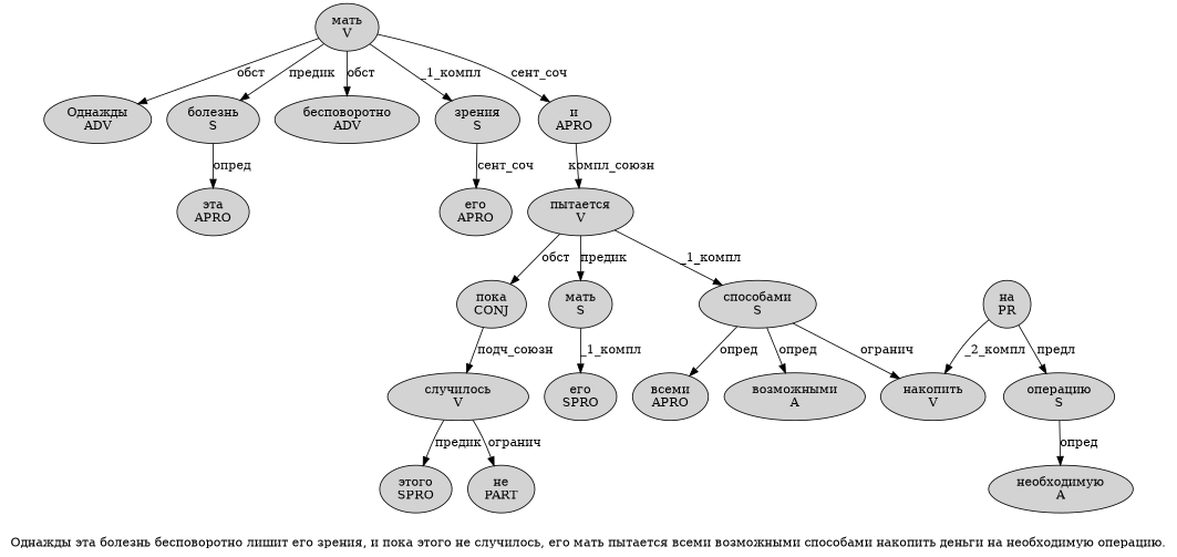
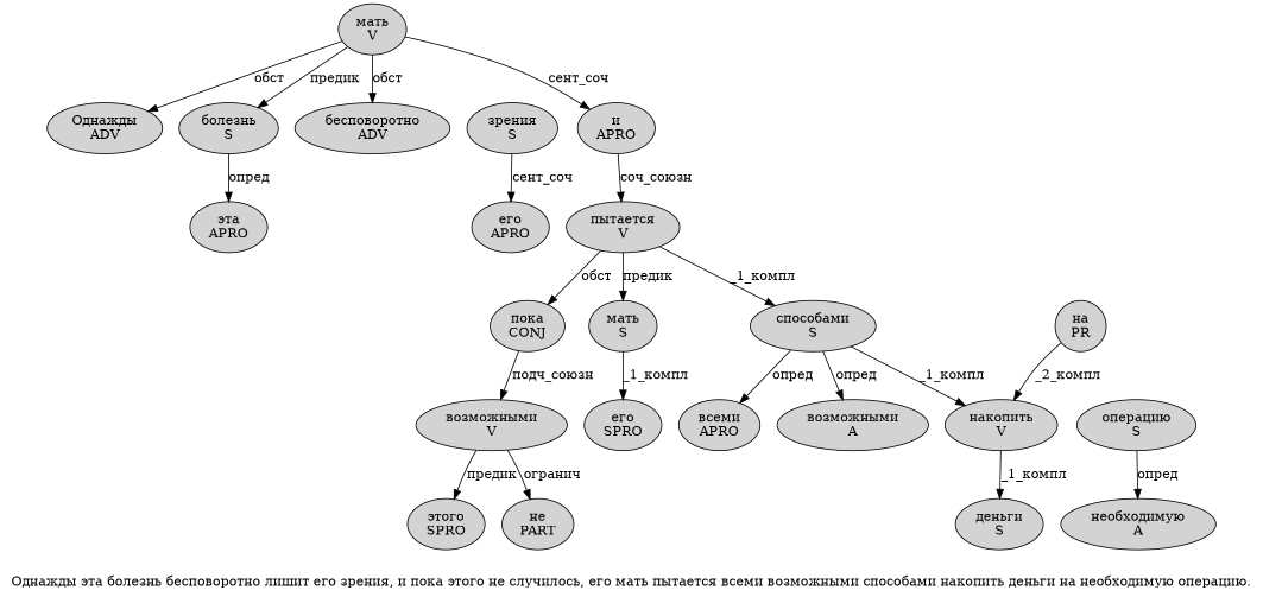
  digraph {
    label="Однажды эта болезнь бесповоротно лишит его зрения, и пока этого не случилось, его мать пытается всеми возможными способами накопить деньги на необходимую операцию."
    node [fillcolor=lightgray penwidth=1 shape=ellipse style=filled]
    n1 [label="Однажды\nADV"]
    n2 [label="эта\nAPRO"]
    n3 [label="болезнь\nS"]
    n4 [label="бесповоротно\nADV"]
    n5 [label="мать\nV"]
    n6 [label="зрения\nS"]
    n7 [label="и\nAPRO"]
    n8 [label="его\nAPRO"]
    n9 [label="пытается\nV"]
    n10 [label="пока\nCONJ"]
    n11 [label="мать\nS"]
    n12 [label="способами\nS"]
-   n13 [label="случилось\nV"]
+   n13 [label="возможными\nV"]
    n14 [label="этого\nSPRO"]
    n15 [label="не\nPART"]
    n16 [label="его\nSPRO"]
    n17 [label="всеми\nAPRO"]
    n18 [label="возможными\nA"]
    n19 [label="накопить\nV"]
+   n20 [label="деньги\nS"]
    n21 [label="на\nPR"]
    n22 [label="операцию\nS"]
    n23 [label="необходимую\nA"]
    n3 -> n2 [label="опред"]
    n5 -> n1 [label="обст"]
    n5 -> n3 [label="предик"]
    n5 -> n4 [label="обст"]
-   n5 -> n6 [label="_1_компл"]
    n5 -> n7 [label="сент_соч"]
    n6 -> n8 [label="сент_соч"]
-   n7 -> n9 [label="компл_союзн"]
+   n7 -> n9 [label="соч_союзн"]
    n9 -> n10 [label="обст"]
    n9 -> n11 [label="предик"]
    n9 -> n12 [label="_1_компл"]
    n10 -> n13 [label="подч_союзн"]
    n11 -> n16 [label="_1_компл"]
    n12 -> n17 [label="опред"]
    n12 -> n18 [label="опред"]
-   n12 -> n19 [label="огранич"]
+   n12 -> n19 [label="_1_компл"]
    n13 -> n14 [label="предик"]
    n13 -> n15 [label="огранич"]
+   n19 -> n20 [label="_1_компл"]
    n21 -> n19 [label="_2_компл"]
-   n21 -> n22 [label="предл"]
    n22 -> n23 [label="опред"]
  }
